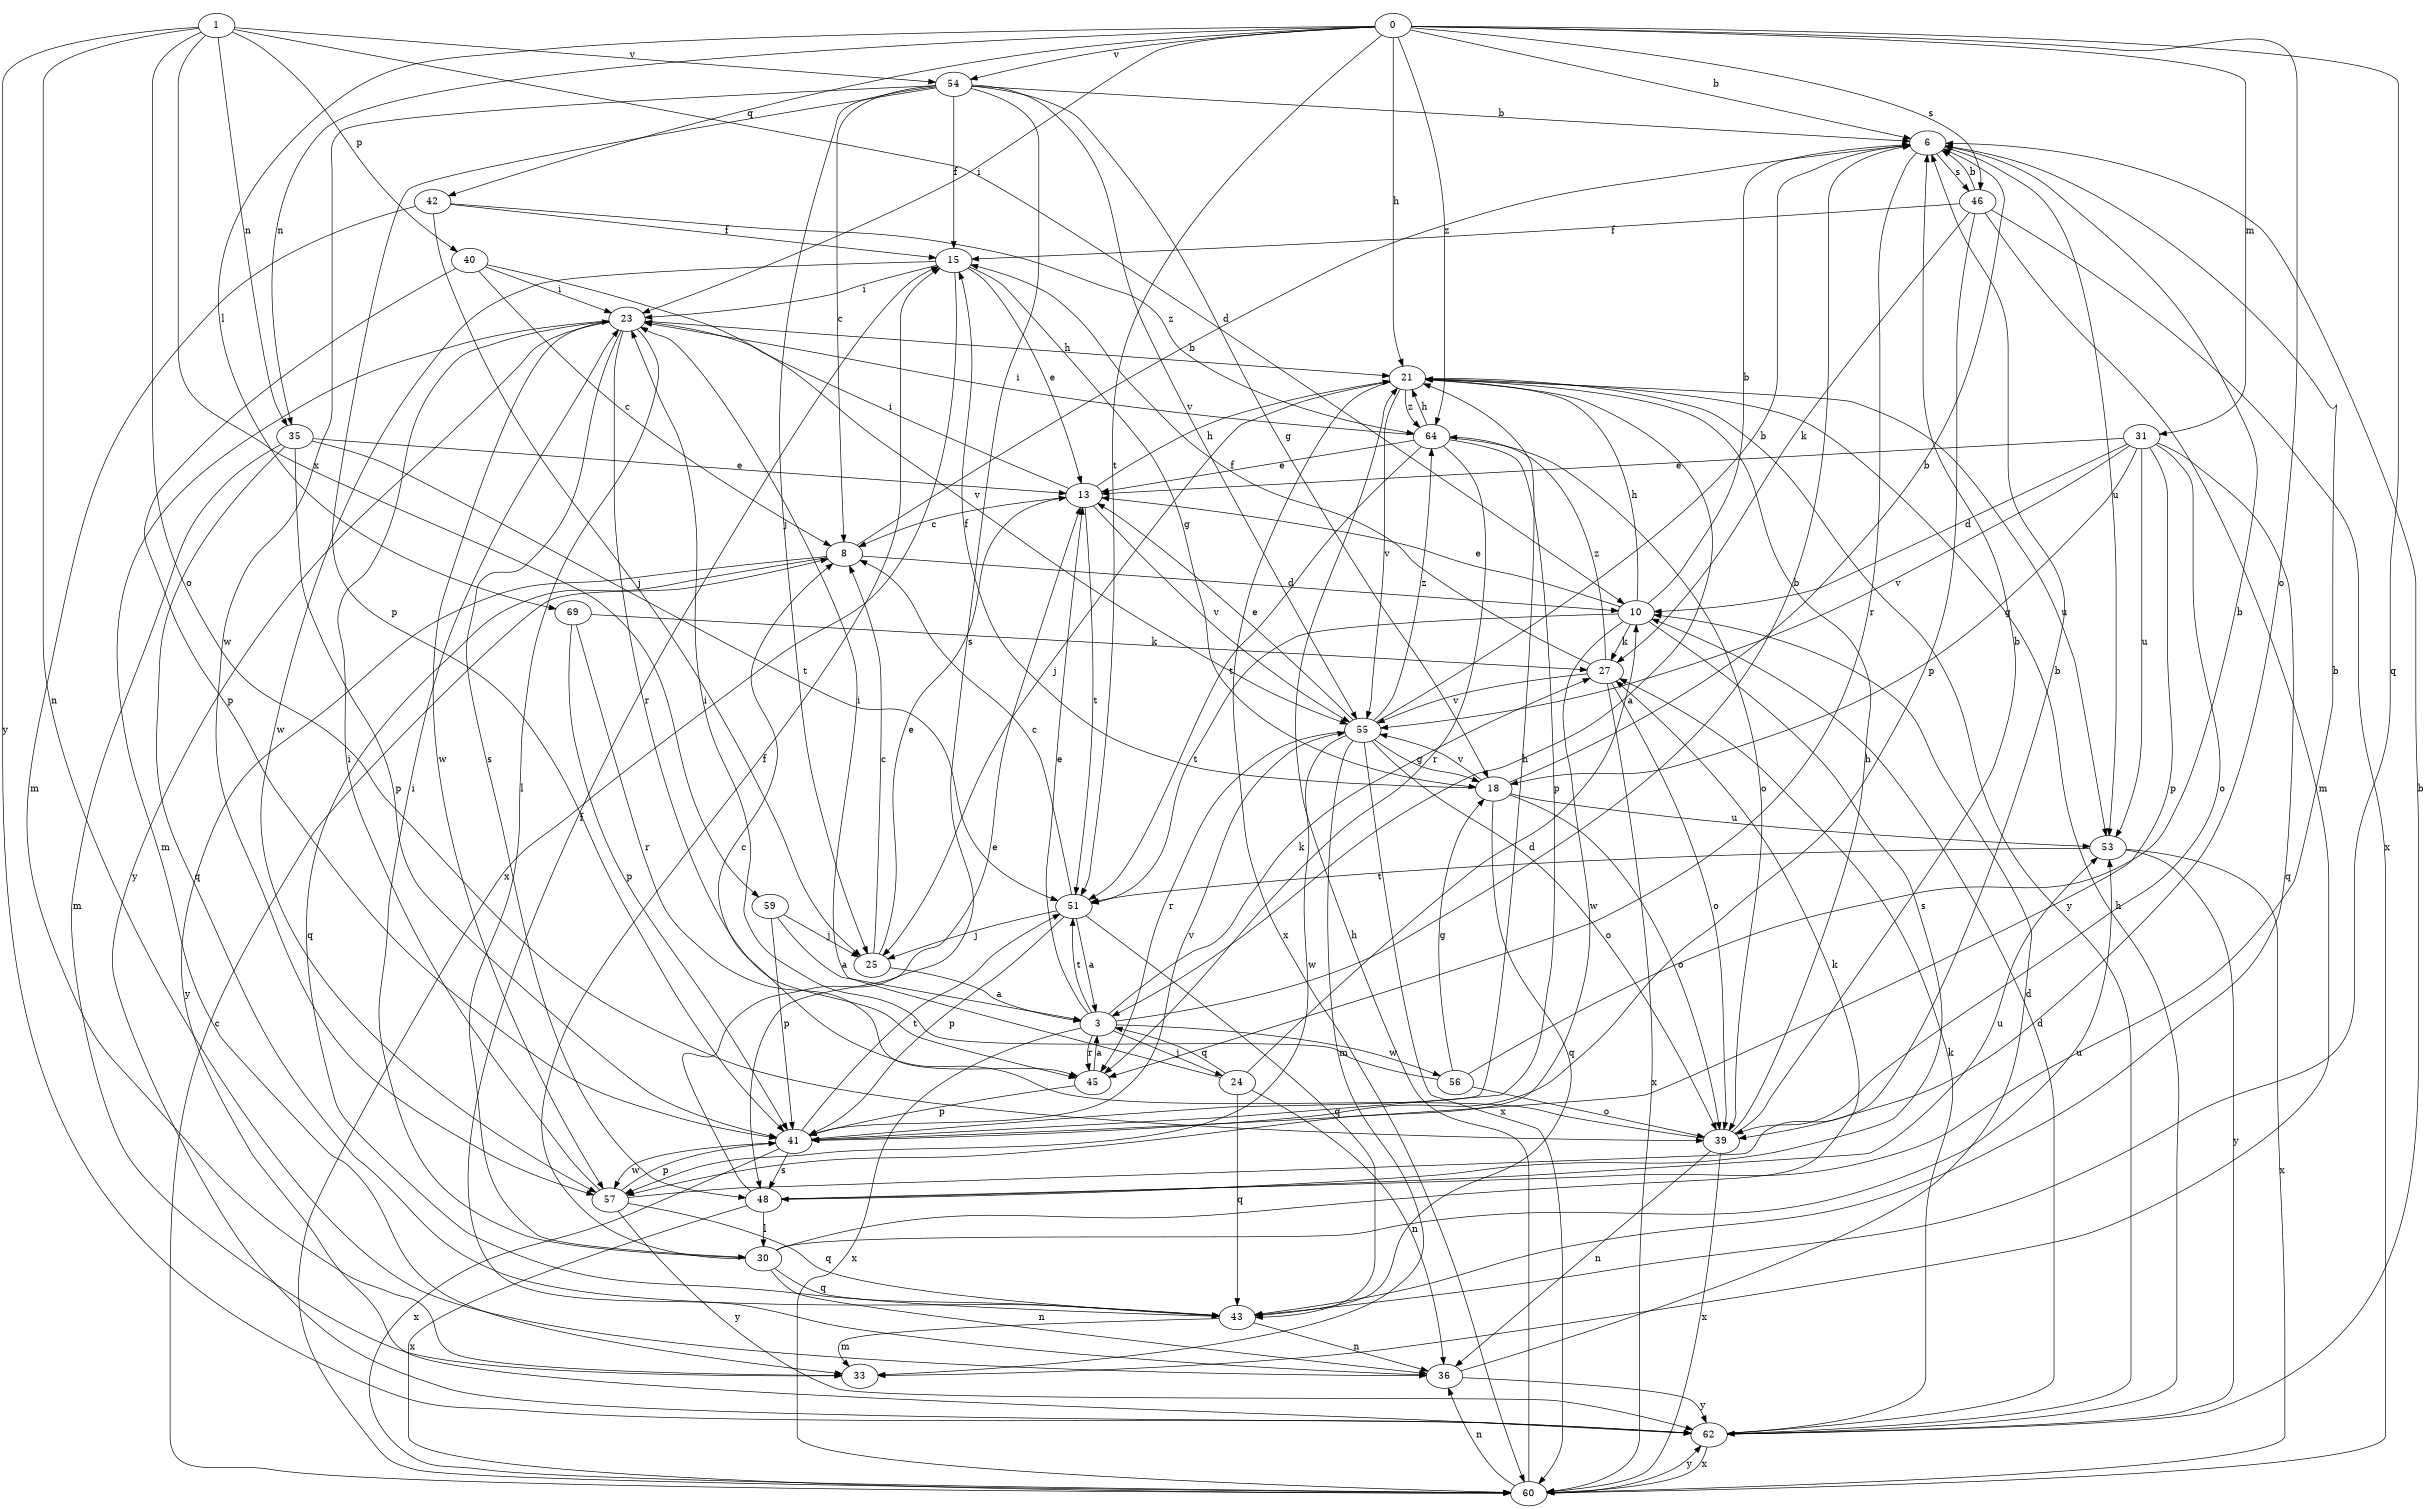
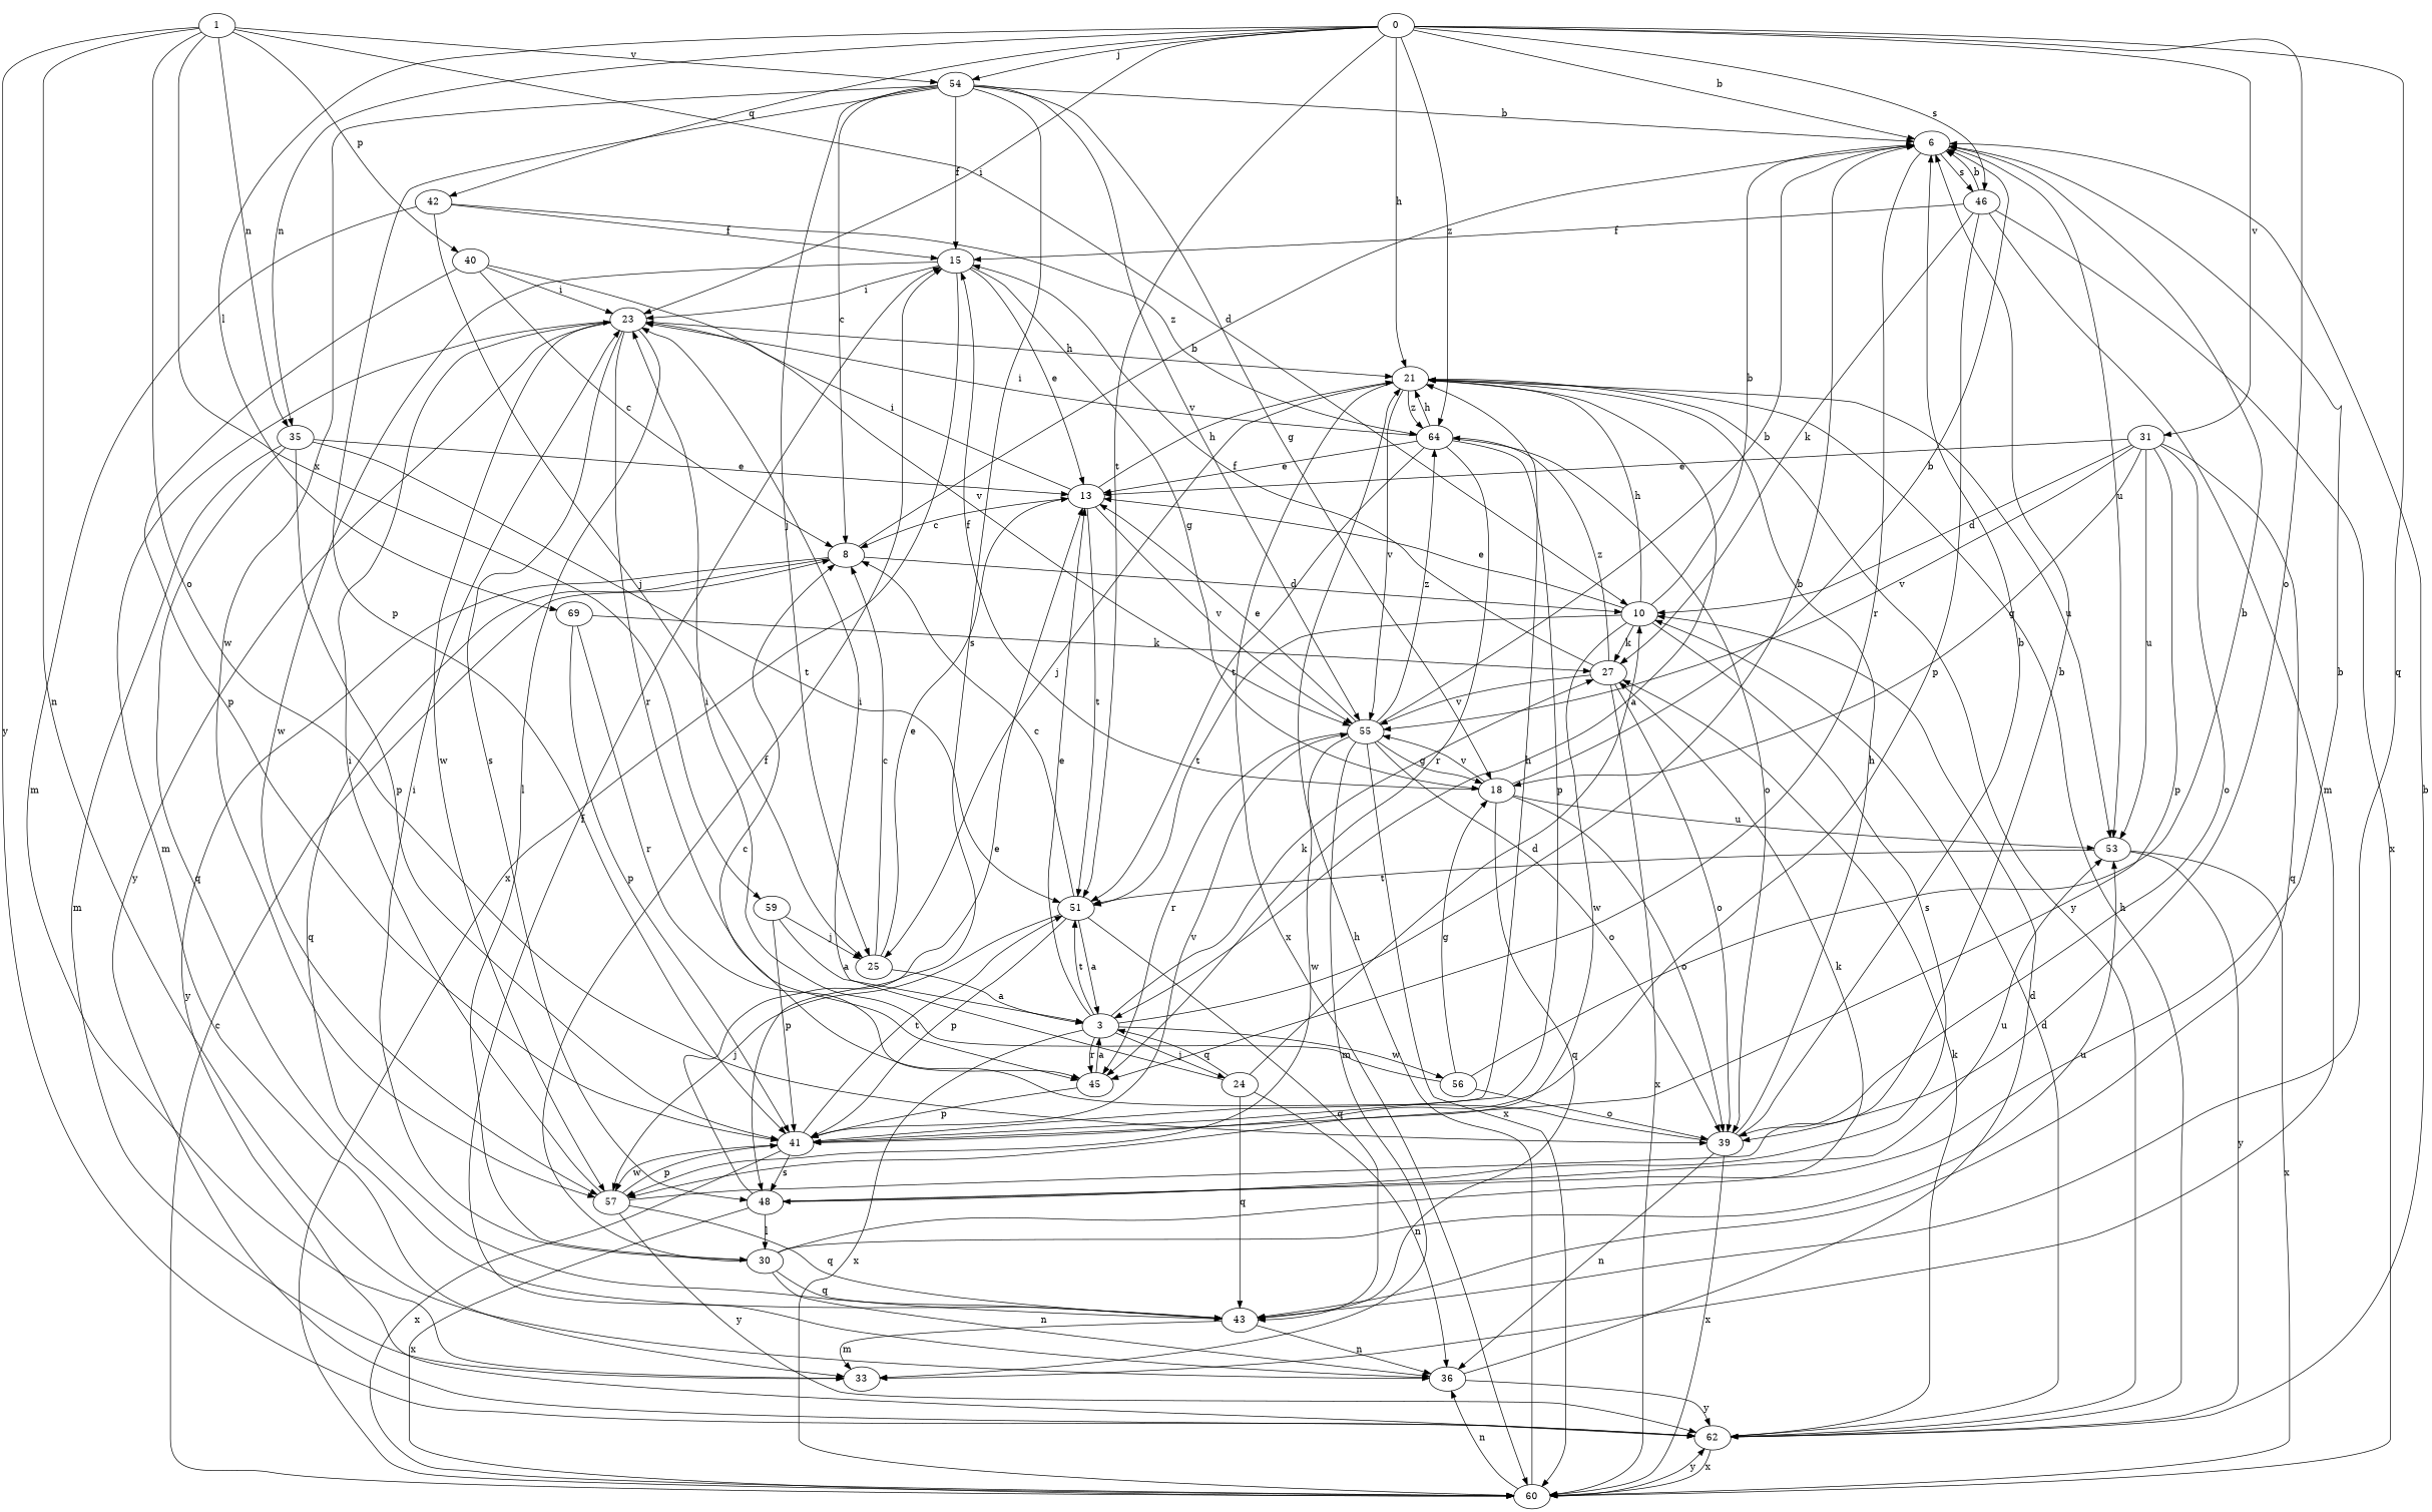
  strict digraph {
    0
    6
    21
    23
    n5 [label=69]
    31
    35
    39
    42
    43
    46
    51
    54
    64
    45
    53
    62
    3
    60
    55
    25
    48
    57
    30
    33
    27
    41
    10
    13
    18
    36
    8
    15
    1
    40
    59
    24
    56
    0 -> 6 [label=b]
    0 -> 21 [label=h]
    0 -> 23 [label=i]
    0 -> n5 [label=l]
-   0 -> 31 [label=m]
+   0 -> 31 [label=v]
    0 -> 35 [label=n]
    0 -> 39 [label=o]
    0 -> 42 [label=q]
    0 -> 43 [label=q]
    0 -> 46 [label=s]
    0 -> 51 [label=t]
-   0 -> 54 [label=v]
+   0 -> 54 [label=j]
    0 -> 64 [label=z]
    6 -> 46 [label=s]
    6 -> 45 [label=r]
    6 -> 53 [label=u]
    21 -> 64 [label=z]
    21 -> 53 [label=u]
    21 -> 62 [label=y]
    21 -> 3 [label=a]
    21 -> 60 [label=x]
    21 -> 55 [label=v]
    21 -> 25 [label=j]
    23 -> 21 [label=h]
    23 -> 45 [label=r]
    23 -> 62 [label=y]
    23 -> 48 [label=s]
    23 -> 57 [label=w]
    23 -> 30 [label=l]
    23 -> 33 [label=m]
    n5 -> 45 [label=r]
    n5 -> 27 [label=k]
    n5 -> 41 [label=p]
    31 -> 39 [label=o]
    31 -> 43 [label=q]
    31 -> 53 [label=u]
    31 -> 55 [label=v]
    31 -> 41 [label=p]
    31 -> 10 [label=d]
    31 -> 13 [label=e]
    31 -> 18 [label=g]
    35 -> 43 [label=q]
    35 -> 51 [label=t]
    35 -> 33 [label=m]
    35 -> 41 [label=p]
    35 -> 13 [label=e]
    39 -> 6 [label=b]
    39 -> 21 [label=h]
    39 -> 60 [label=x]
    39 -> 36 [label=n]
    39 -> 8 [label=c]
    42 -> 64 [label=z]
    42 -> 25 [label=j]
    42 -> 33 [label=m]
    42 -> 15 [label=f]
    43 -> 33 [label=m]
    43 -> 36 [label=n]
    46 -> 6 [label=b]
    46 -> 60 [label=x]
    46 -> 33 [label=m]
    46 -> 27 [label=k]
    46 -> 41 [label=p]
    46 -> 15 [label=f]
    51 -> 43 [label=q]
    51 -> 3 [label=a]
-   51 -> 25 [label=j]
+   51 -> 57 [label=j]
    51 -> 41 [label=p]
    51 -> 8 [label=c]
    54 -> 6 [label=b]
    54 -> 55 [label=v]
    54 -> 25 [label=j]
    54 -> 48 [label=s]
    54 -> 57 [label=w]
    54 -> 41 [label=p]
    54 -> 18 [label=g]
    54 -> 8 [label=c]
    54 -> 15 [label=f]
    64 -> 21 [label=h]
    64 -> 23 [label=i]
    64 -> 39 [label=o]
    64 -> 51 [label=t]
    64 -> 45 [label=r]
    64 -> 41 [label=p]
    64 -> 13 [label=e]
    45 -> 3 [label=a]
    45 -> 41 [label=p]
    53 -> 51 [label=t]
    53 -> 62 [label=y]
    53 -> 60 [label=x]
    62 -> 6 [label=b]
    62 -> 21 [label=h]
    62 -> 60 [label=x]
    62 -> 27 [label=k]
    62 -> 10 [label=d]
    3 -> 6 [label=b]
    3 -> 51 [label=t]
    3 -> 45 [label=r]
    3 -> 60 [label=x]
    3 -> 27 [label=k]
    3 -> 13 [label=e]
    3 -> 24 [label=j]
    3 -> 56 [label=w]
    60 -> 21 [label=h]
    60 -> 62 [label=y]
    60 -> 36 [label=n]
    60 -> 8 [label=c]
    55 -> 6 [label=b]
    55 -> 39 [label=o]
    55 -> 64 [label=z]
    55 -> 45 [label=r]
    55 -> 60 [label=x]
    55 -> 57 [label=w]
    55 -> 33 [label=m]
    55 -> 13 [label=e]
    55 -> 18 [label=g]
    25 -> 3 [label=a]
    25 -> 13 [label=e]
    25 -> 8 [label=c]
    48 -> 6 [label=b]
    48 -> 53 [label=u]
    48 -> 60 [label=x]
    48 -> 30 [label=l]
    48 -> 13 [label=e]
    57 -> 6 [label=b]
    57 -> 23 [label=i]
    57 -> 43 [label=q]
    57 -> 62 [label=y]
    57 -> 41 [label=p]
    30 -> 23 [label=i]
    30 -> 43 [label=q]
    30 -> 53 [label=u]
    30 -> 27 [label=k]
    30 -> 36 [label=n]
    30 -> 15 [label=f]
    27 -> 39 [label=o]
    27 -> 64 [label=z]
    27 -> 60 [label=x]
    27 -> 55 [label=v]
    27 -> 15 [label=f]
    41 -> 21 [label=h]
    41 -> 51 [label=t]
    41 -> 60 [label=x]
    41 -> 55 [label=v]
    41 -> 48 [label=s]
    41 -> 57 [label=w]
    10 -> 6 [label=b]
    10 -> 21 [label=h]
    10 -> 51 [label=t]
    10 -> 48 [label=s]
    10 -> 57 [label=w]
    10 -> 27 [label=k]
    10 -> 13 [label=e]
    13 -> 21 [label=h]
    13 -> 23 [label=i]
    13 -> 51 [label=t]
    13 -> 55 [label=v]
    13 -> 8 [label=c]
    18 -> 6 [label=b]
    18 -> 39 [label=o]
    18 -> 43 [label=q]
    18 -> 53 [label=u]
    18 -> 55 [label=v]
    18 -> 15 [label=f]
    36 -> 62 [label=y]
    36 -> 10 [label=d]
    36 -> 15 [label=f]
    8 -> 6 [label=b]
    8 -> 43 [label=q]
    8 -> 62 [label=y]
    8 -> 10 [label=d]
    15 -> 23 [label=i]
    15 -> 60 [label=x]
    15 -> 57 [label=w]
    15 -> 13 [label=e]
    15 -> 18 [label=g]
    1 -> 35 [label=n]
    1 -> 39 [label=o]
    1 -> 54 [label=v]
    1 -> 62 [label=y]
    1 -> 10 [label=d]
    1 -> 36 [label=n]
    1 -> 40 [label=p]
    1 -> 59 [label=x]
    40 -> 23 [label=i]
    40 -> 55 [label=v]
    40 -> 41 [label=p]
    40 -> 8 [label=c]
    59 -> 3 [label=a]
    59 -> 25 [label=j]
    59 -> 41 [label=p]
    24 -> 23 [label=i]
    24 -> 43 [label=q]
    24 -> 3 [label=q]
    24 -> 10 [label=d]
    24 -> 36 [label=n]
    56 -> 6 [label=b]
    56 -> 23 [label=i]
    56 -> 39 [label=o]
    56 -> 18 [label=g]
  }
